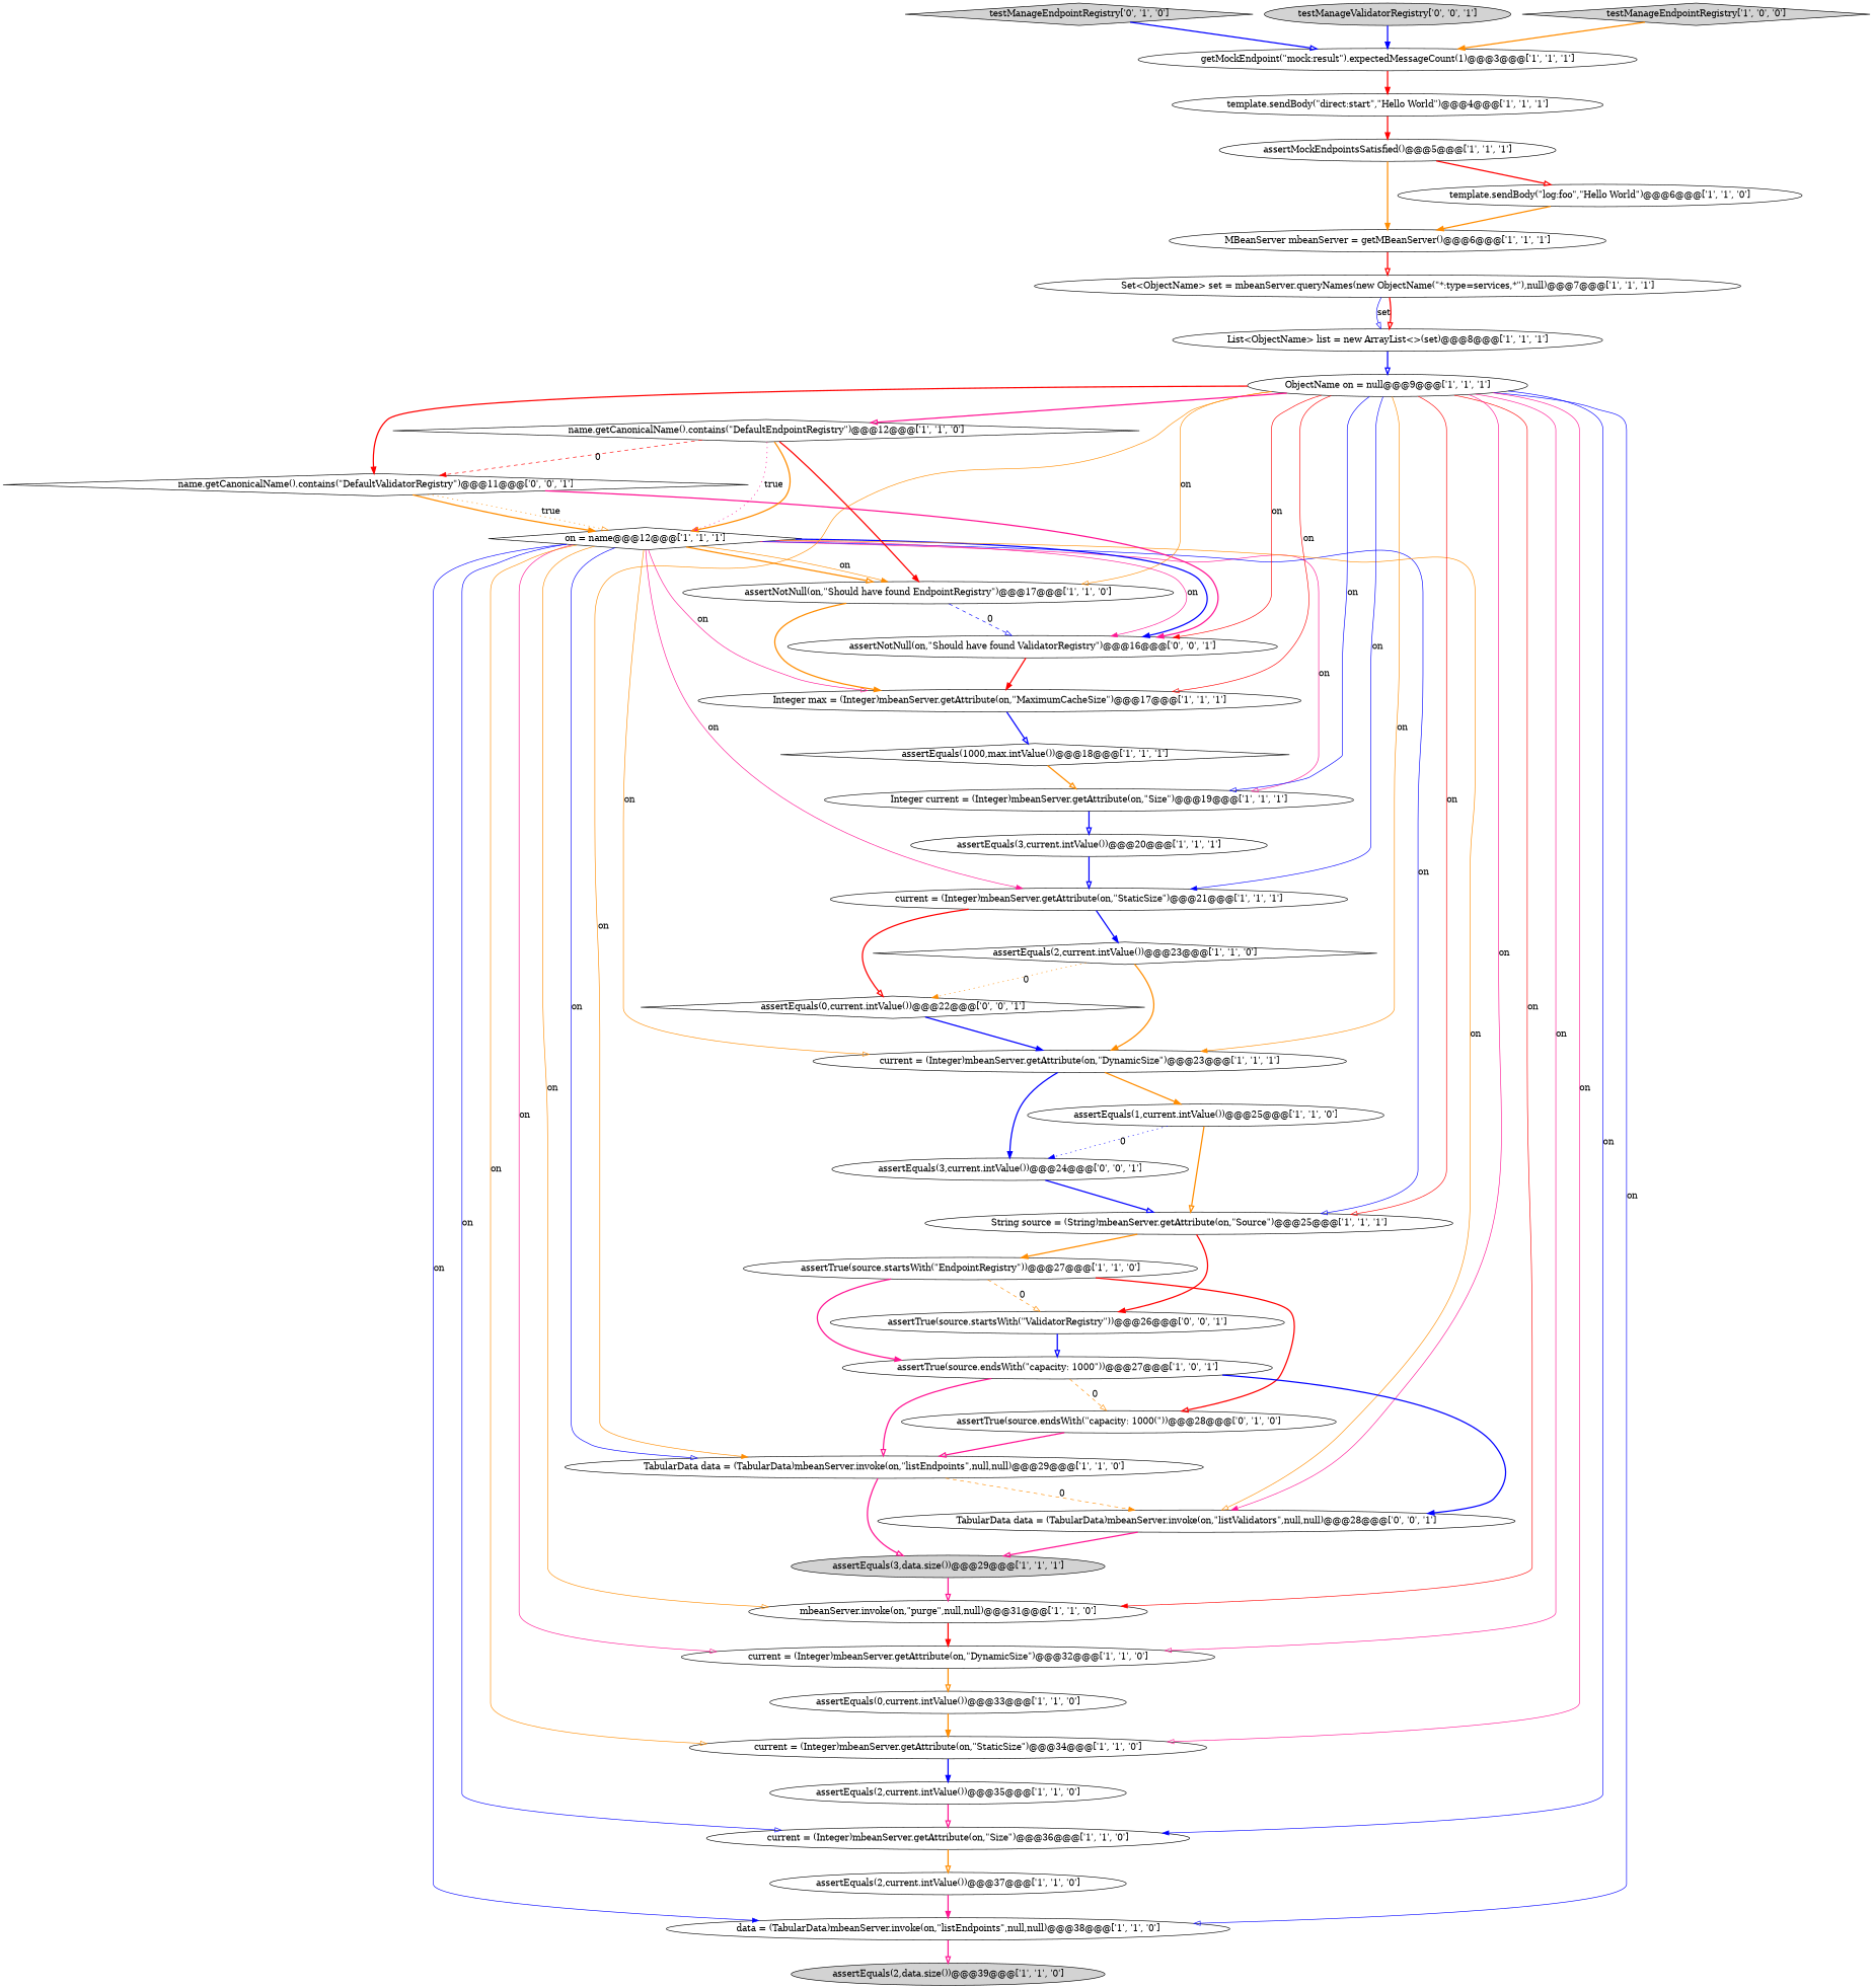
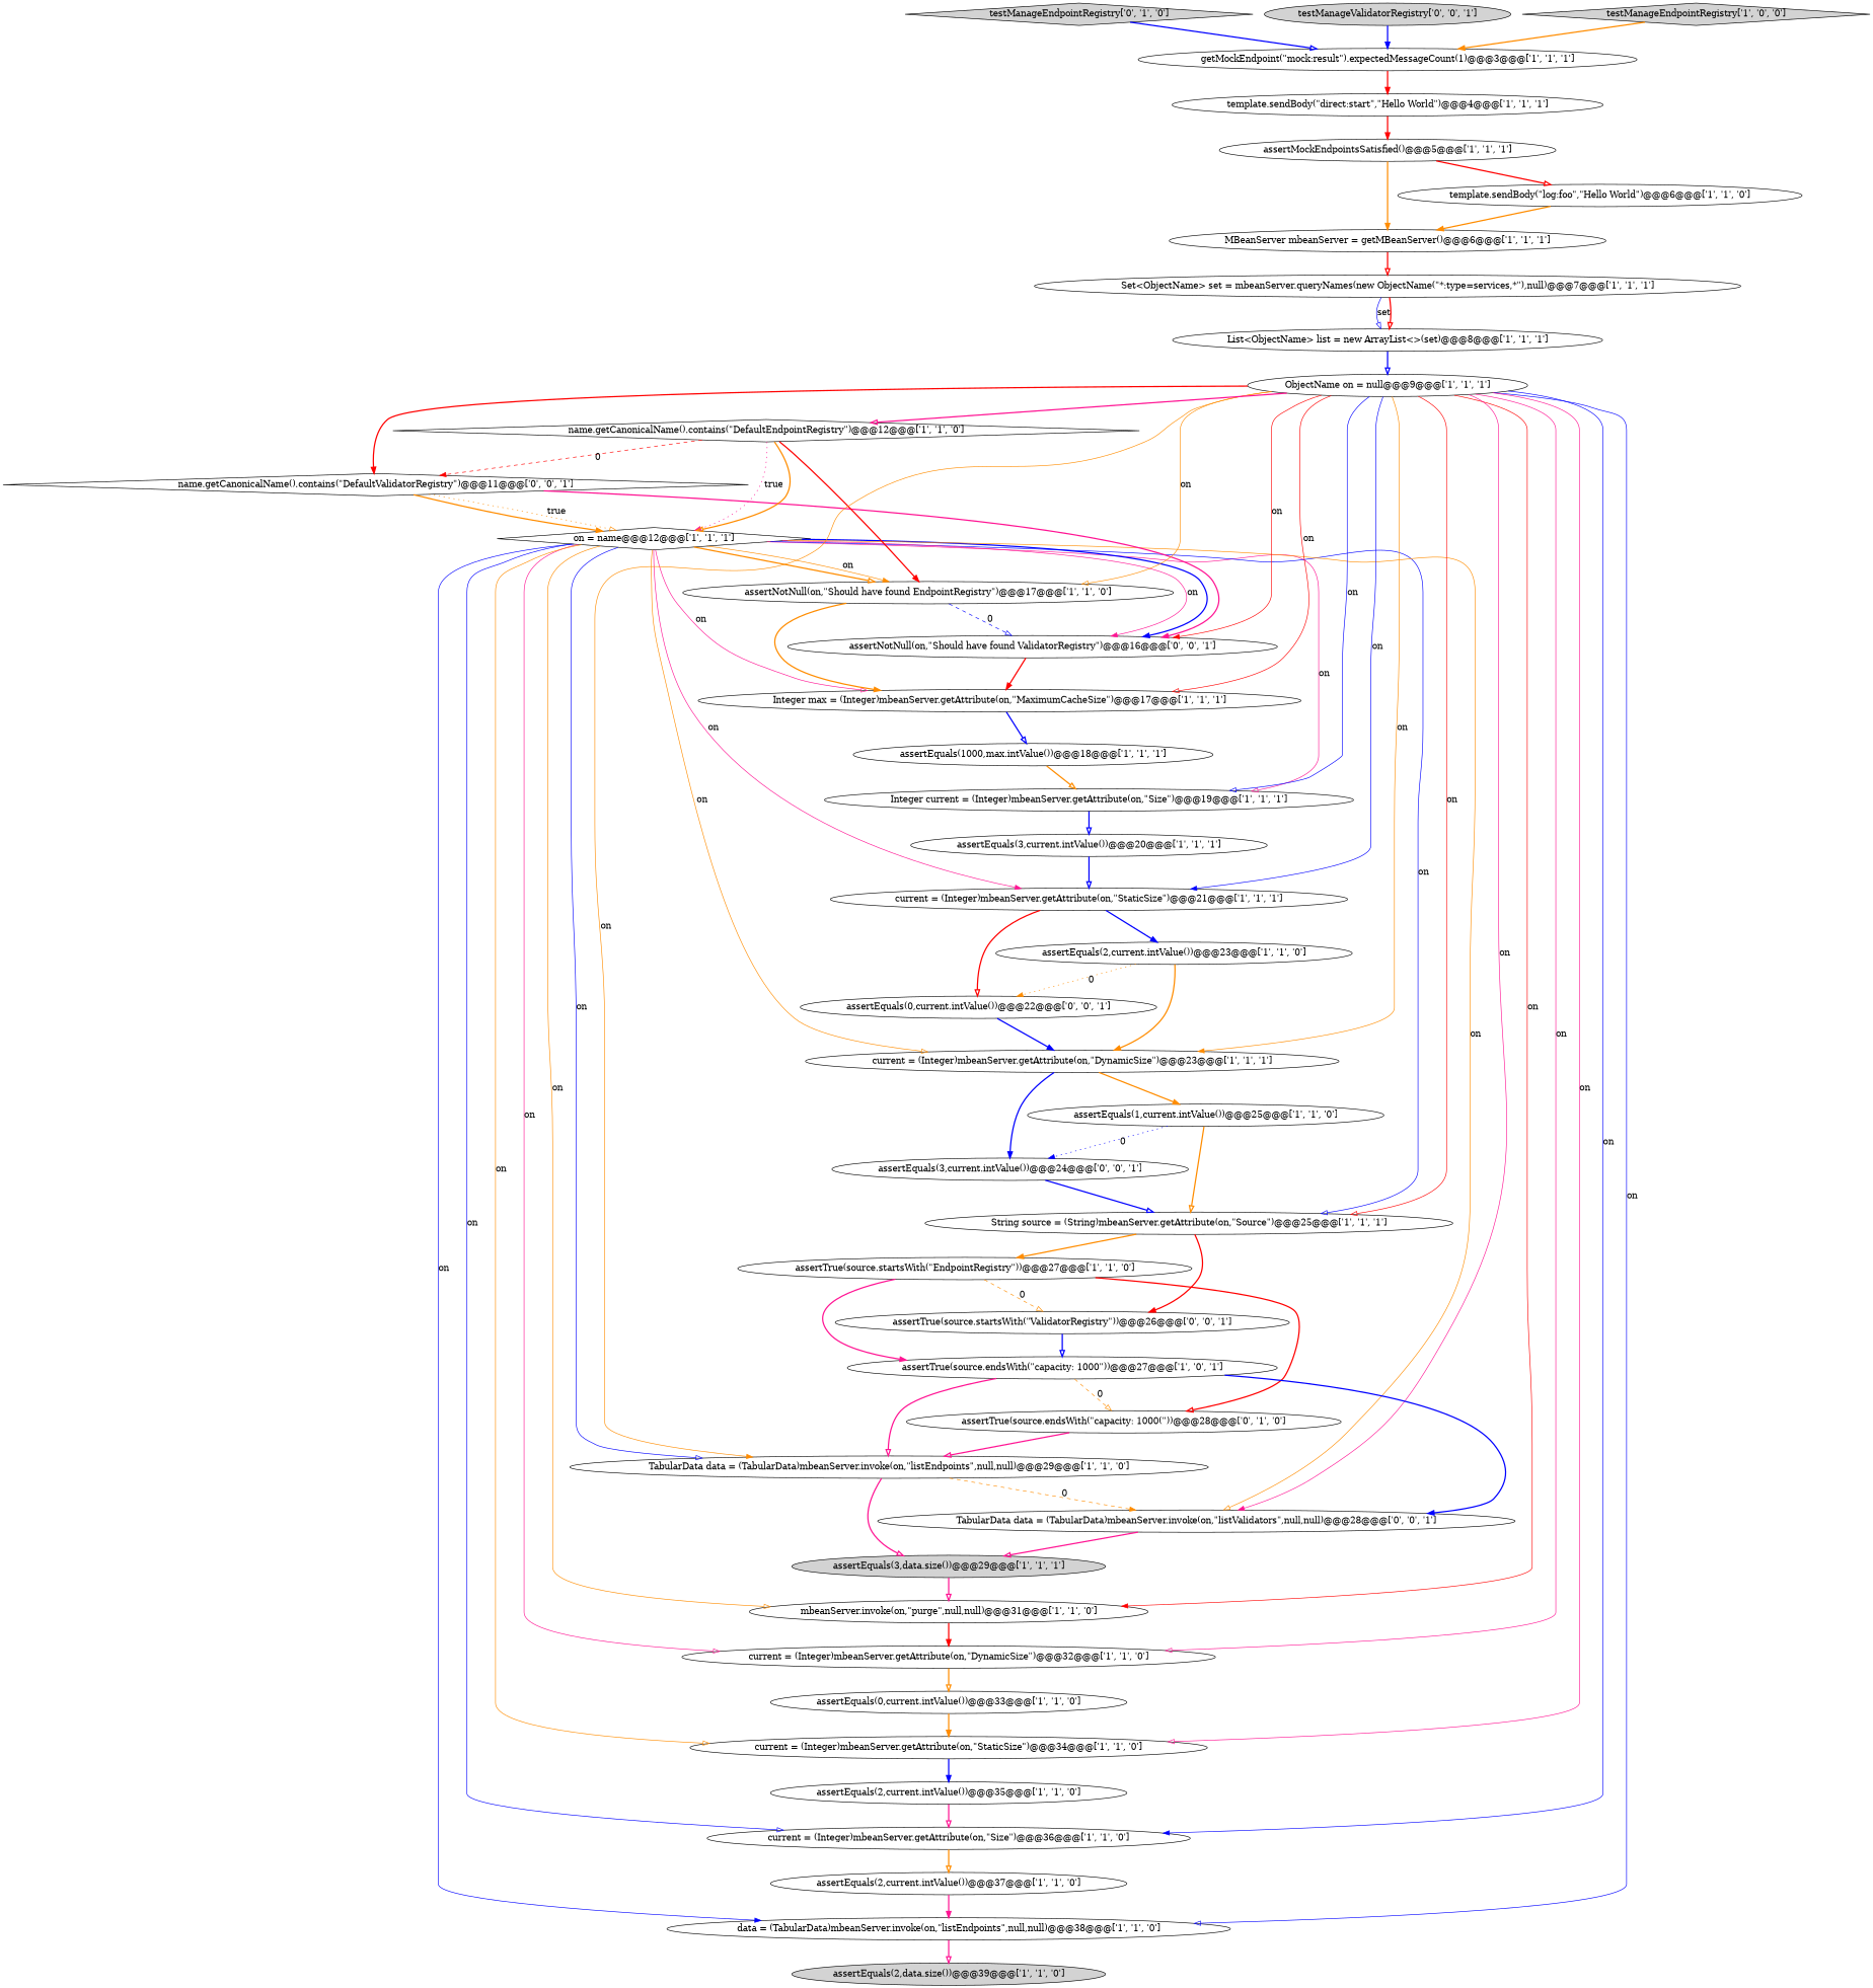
  digraph {
    node [fillcolor=white shape=ellipse style=filled]
    edge [arrowhead=onormal color=darkorange style=bold]
    n1 [label="MBeanServer mbeanServer = getMBeanServer()@@@6@@@['1', '1', '1']"]
    n2 [label="Set<ObjectName> set = mbeanServer.queryNames(new ObjectName(\"*:type=services,*\"),null)@@@7@@@['1', '1', '1']"]
    n3 [label="List<ObjectName> list = new ArrayList<>(set)@@@8@@@['1', '1', '1']"]
    n4 [label="Integer max = (Integer)mbeanServer.getAttribute(on,\"MaximumCacheSize\")@@@17@@@['1', '1', '1']"]
-   n5 [label="assertEquals(1000,max.intValue())@@@18@@@['1', '1', '1']" shape=diamond]
+   n5 [label="assertEquals(1000,max.intValue())@@@18@@@['1', '1', '1']"]
    n6 [label="Integer current = (Integer)mbeanServer.getAttribute(on,\"Size\")@@@19@@@['1', '1', '1']"]
    n7 [label="current = (Integer)mbeanServer.getAttribute(on,\"DynamicSize\")@@@23@@@['1', '1', '1']"]
    n8 [label="assertEquals(3,current.intValue())@@@24@@@['0', '0', '1']"]
    n9 [label="assertEquals(1,current.intValue())@@@25@@@['1', '1', '0']"]
    n10 [label="String source = (String)mbeanServer.getAttribute(on,\"Source\")@@@25@@@['1', '1', '1']"]
    n11 [label="on = name@@@12@@@['1', '1', '1']" shape=diamond]
    n12 [label="current = (Integer)mbeanServer.getAttribute(on,\"DynamicSize\")@@@32@@@['1', '1', '0']"]
    n13 [label="mbeanServer.invoke(on,\"purge\",null,null)@@@31@@@['1', '1', '0']"]
    n14 [label="assertNotNull(on,\"Should have found EndpointRegistry\")@@@17@@@['1', '1', '0']"]
    n15 [label="current = (Integer)mbeanServer.getAttribute(on,\"StaticSize\")@@@21@@@['1', '1', '1']"]
    n16 [label="data = (TabularData)mbeanServer.invoke(on,\"listEndpoints\",null,null)@@@38@@@['1', '1', '0']"]
    n17 [label="current = (Integer)mbeanServer.getAttribute(on,\"Size\")@@@36@@@['1', '1', '0']"]
    n18 [label="TabularData data = (TabularData)mbeanServer.invoke(on,\"listEndpoints\",null,null)@@@29@@@['1', '1', '0']"]
    n19 [label="current = (Integer)mbeanServer.getAttribute(on,\"StaticSize\")@@@34@@@['1', '1', '0']"]
    n20 [label="assertNotNull(on,\"Should have found ValidatorRegistry\")@@@16@@@['0', '0', '1']"]
    n21 [label="TabularData data = (TabularData)mbeanServer.invoke(on,\"listValidators\",null,null)@@@28@@@['0', '0', '1']"]
    n22 [label="assertEquals(0,current.intValue())@@@33@@@['1', '1', '0']"]
    n23 [label="assertEquals(3,current.intValue())@@@20@@@['1', '1', '1']"]
-   n24 [label="assertEquals(0,current.intValue())@@@22@@@['0', '0', '1']" shape=diamond]
-   n25 [label="assertEquals(2,current.intValue())@@@23@@@['1', '1', '0']" shape=diamond]
+   n24 [label="assertEquals(0,current.intValue())@@@22@@@['0', '0', '1']"]
+   n25 [label="assertEquals(2,current.intValue())@@@23@@@['1', '1', '0']"]
    n26 [fillcolor=lightgray label="assertEquals(2,data.size())@@@39@@@['1', '1', '0']"]
    n27 [label="assertTrue(source.startsWith(\"EndpointRegistry\"))@@@27@@@['1', '1', '0']"]
    n28 [label="assertTrue(source.startsWith(\"ValidatorRegistry\"))@@@26@@@['0', '0', '1']"]
    n29 [label="assertEquals(2,current.intValue())@@@37@@@['1', '1', '0']"]
    n30 [fillcolor=lightgray label="assertEquals(3,data.size())@@@29@@@['1', '1', '1']"]
    n31 [label="assertEquals(2,current.intValue())@@@35@@@['1', '1', '0']"]
    n32 [label="template.sendBody(\"direct:start\",\"Hello World\")@@@4@@@['1', '1', '1']"]
    n33 [label="assertMockEndpointsSatisfied()@@@5@@@['1', '1', '1']"]
    n34 [label="template.sendBody(\"log:foo\",\"Hello World\")@@@6@@@['1', '1', '0']"]
    n35 [label="getMockEndpoint(\"mock:result\").expectedMessageCount(1)@@@3@@@['1', '1', '1']"]
    n36 [label="name.getCanonicalName().contains(\"DefaultValidatorRegistry\")@@@11@@@['0', '0', '1']" shape=diamond]
    n37 [label="name.getCanonicalName().contains(\"DefaultEndpointRegistry\")@@@12@@@['1', '1', '0']" shape=diamond]
    n38 [label="ObjectName on = null@@@9@@@['1', '1', '1']"]
    n39 [fillcolor=lightgray label="testManageEndpointRegistry['0', '1', '0']" shape=diamond]
    n40 [fillcolor=lightgray label="testManageValidatorRegistry['0', '0', '1']"]
    n41 [label="assertTrue(source.endsWith(\"capacity: 1000\"))@@@27@@@['1', '0', '1']"]
    n42 [label="assertTrue(source.endsWith(\"capacity: 1000(\"))@@@28@@@['0', '1', '0']"]
    n43 [fillcolor=lightgray label="testManageEndpointRegistry['1', '0', '0']" shape=diamond]
    n1 -> n2 [color=red]
    n2 -> n3 [color=blue label=set style=solid]
    n2 -> n3 [color=red]
    n3 -> n38 [color=blue]
    n4 -> n5 [color=blue]
    n5 -> n6
    n6 -> n23 [color=blue]
    n7 -> n8 [arrowhead=normal color=blue]
    n7 -> n9 [arrowhead=normal]
    n8 -> n10 [color=blue]
    n9 -> n8 [arrowhead=normal color=blue label=0 style=dotted]
    n9 -> n10
    n10 -> n27 [arrowhead=normal]
    n10 -> n28 [arrowhead=normal color=red]
    n11 -> n4 [color=deeppink label=on style=solid]
    n11 -> n6 [color=deeppink label=on style=solid]
    n11 -> n7 [label=on style=solid]
    n11 -> n10 [color=blue label=on style=solid]
    n11 -> n12 [color=deeppink label=on style=solid]
    n11 -> n13 [label=on style=solid]
    n11 -> n14
    n11 -> n14 [arrowhead=normal label=on style=solid]
    n11 -> n15 [arrowhead=normal color=deeppink label=on style=solid]
    n11 -> n16 [arrowhead=normal color=blue label=on style=solid]
    n11 -> n17 [color=blue label=on style=solid]
    n11 -> n18 [color=blue label=on style=solid]
    n11 -> n19 [label=on style=solid]
    n11 -> n20 [arrowhead=normal color=deeppink label=on style=solid]
    n11 -> n20 [arrowhead=normal color=blue]
    n11 -> n21 [label=on style=solid]
    n12 -> n22
    n13 -> n12 [arrowhead=normal color=red]
    n14 -> n4 [arrowhead=normal]
    n14 -> n20 [color=blue label=0 style=dashed]
    n15 -> n24 [color=red]
    n15 -> n25 [arrowhead=normal color=blue]
    n16 -> n26 [color=deeppink]
    n17 -> n29
    n18 -> n21 [arrowhead=normal label=0 style=dashed]
    n18 -> n30 [color=deeppink]
    n19 -> n31 [arrowhead=normal color=blue]
    n20 -> n4 [arrowhead=normal color=red]
    n21 -> n30 [color=deeppink]
    n22 -> n19 [arrowhead=normal]
    n23 -> n15 [color=blue]
    n24 -> n7 [arrowhead=normal color=blue]
    n25 -> n7 [arrowhead=normal]
    n25 -> n24 [arrowhead=normal label=0 style=dotted]
    n27 -> n28 [label=0 style=dashed]
    n27 -> n41 [arrowhead=normal color=deeppink]
    n27 -> n42 [color=red]
    n28 -> n41 [color=blue]
    n29 -> n16 [arrowhead=normal color=deeppink]
    n30 -> n13 [color=deeppink]
    n31 -> n17 [color=deeppink]
    n32 -> n33 [arrowhead=normal color=red]
    n33 -> n1 [arrowhead=normal]
    n33 -> n34 [color=red]
    n34 -> n1 [arrowhead=normal]
    n35 -> n32 [arrowhead=normal color=red]
    n36 -> n11 [arrowhead=normal]
    n36 -> n11 [label=true style=dotted]
    n36 -> n20 [arrowhead=normal color=deeppink]
    n37 -> n11 [arrowhead=normal color=deeppink label=true style=dotted]
    n37 -> n11
    n37 -> n14 [arrowhead=normal color=red]
    n37 -> n36 [arrowhead=normal color=red label=0 style=dashed]
    n38 -> n4 [color=red label=on style=solid]
    n38 -> n6 [color=blue label=on style=solid]
    n38 -> n7 [arrowhead=normal label=on style=solid]
    n38 -> n10 [color=red label=on style=solid]
    n38 -> n12 [color=deeppink label=on style=solid]
    n38 -> n13 [arrowhead=normal color=red label=on style=solid]
    n38 -> n14 [label=on style=solid]
    n38 -> n15 [arrowhead=normal color=blue label=on style=solid]
    n38 -> n16 [color=blue label=on style=solid]
    n38 -> n17 [arrowhead=normal color=blue label=on style=solid]
    n38 -> n18 [arrowhead=normal label=on style=solid]
    n38 -> n19 [color=deeppink label=on style=solid]
    n38 -> n20 [arrowhead=normal color=red label=on style=solid]
    n38 -> n21 [arrowhead=normal color=deeppink label=on style=solid]
    n38 -> n36 [arrowhead=normal color=red]
    n38 -> n37 [color=deeppink]
    n39 -> n35 [color=blue]
    n40 -> n35 [arrowhead=normal color=blue]
    n41 -> n18 [color=deeppink]
    n41 -> n21 [arrowhead=normal color=blue]
    n41 -> n42 [label=0 style=dashed]
    n42 -> n18 [color=deeppink]
    n43 -> n35 [arrowhead=normal]
  }
